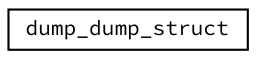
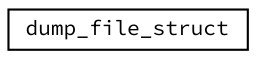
  digraph {
    rankdir=LR
    fontname="Source Code Pro"
-   n1 [color=black fillcolor=white fontname="Source Code Pro" fontsize=10 height=0.2 label=dump_dump_struct shape=record style=filled width=0.4]
+   n1 [color=black fillcolor=white fontname="Source Code Pro" fontsize=10 height=0.2 label=dump_file_struct shape=record style=filled width=0.4]
  }
